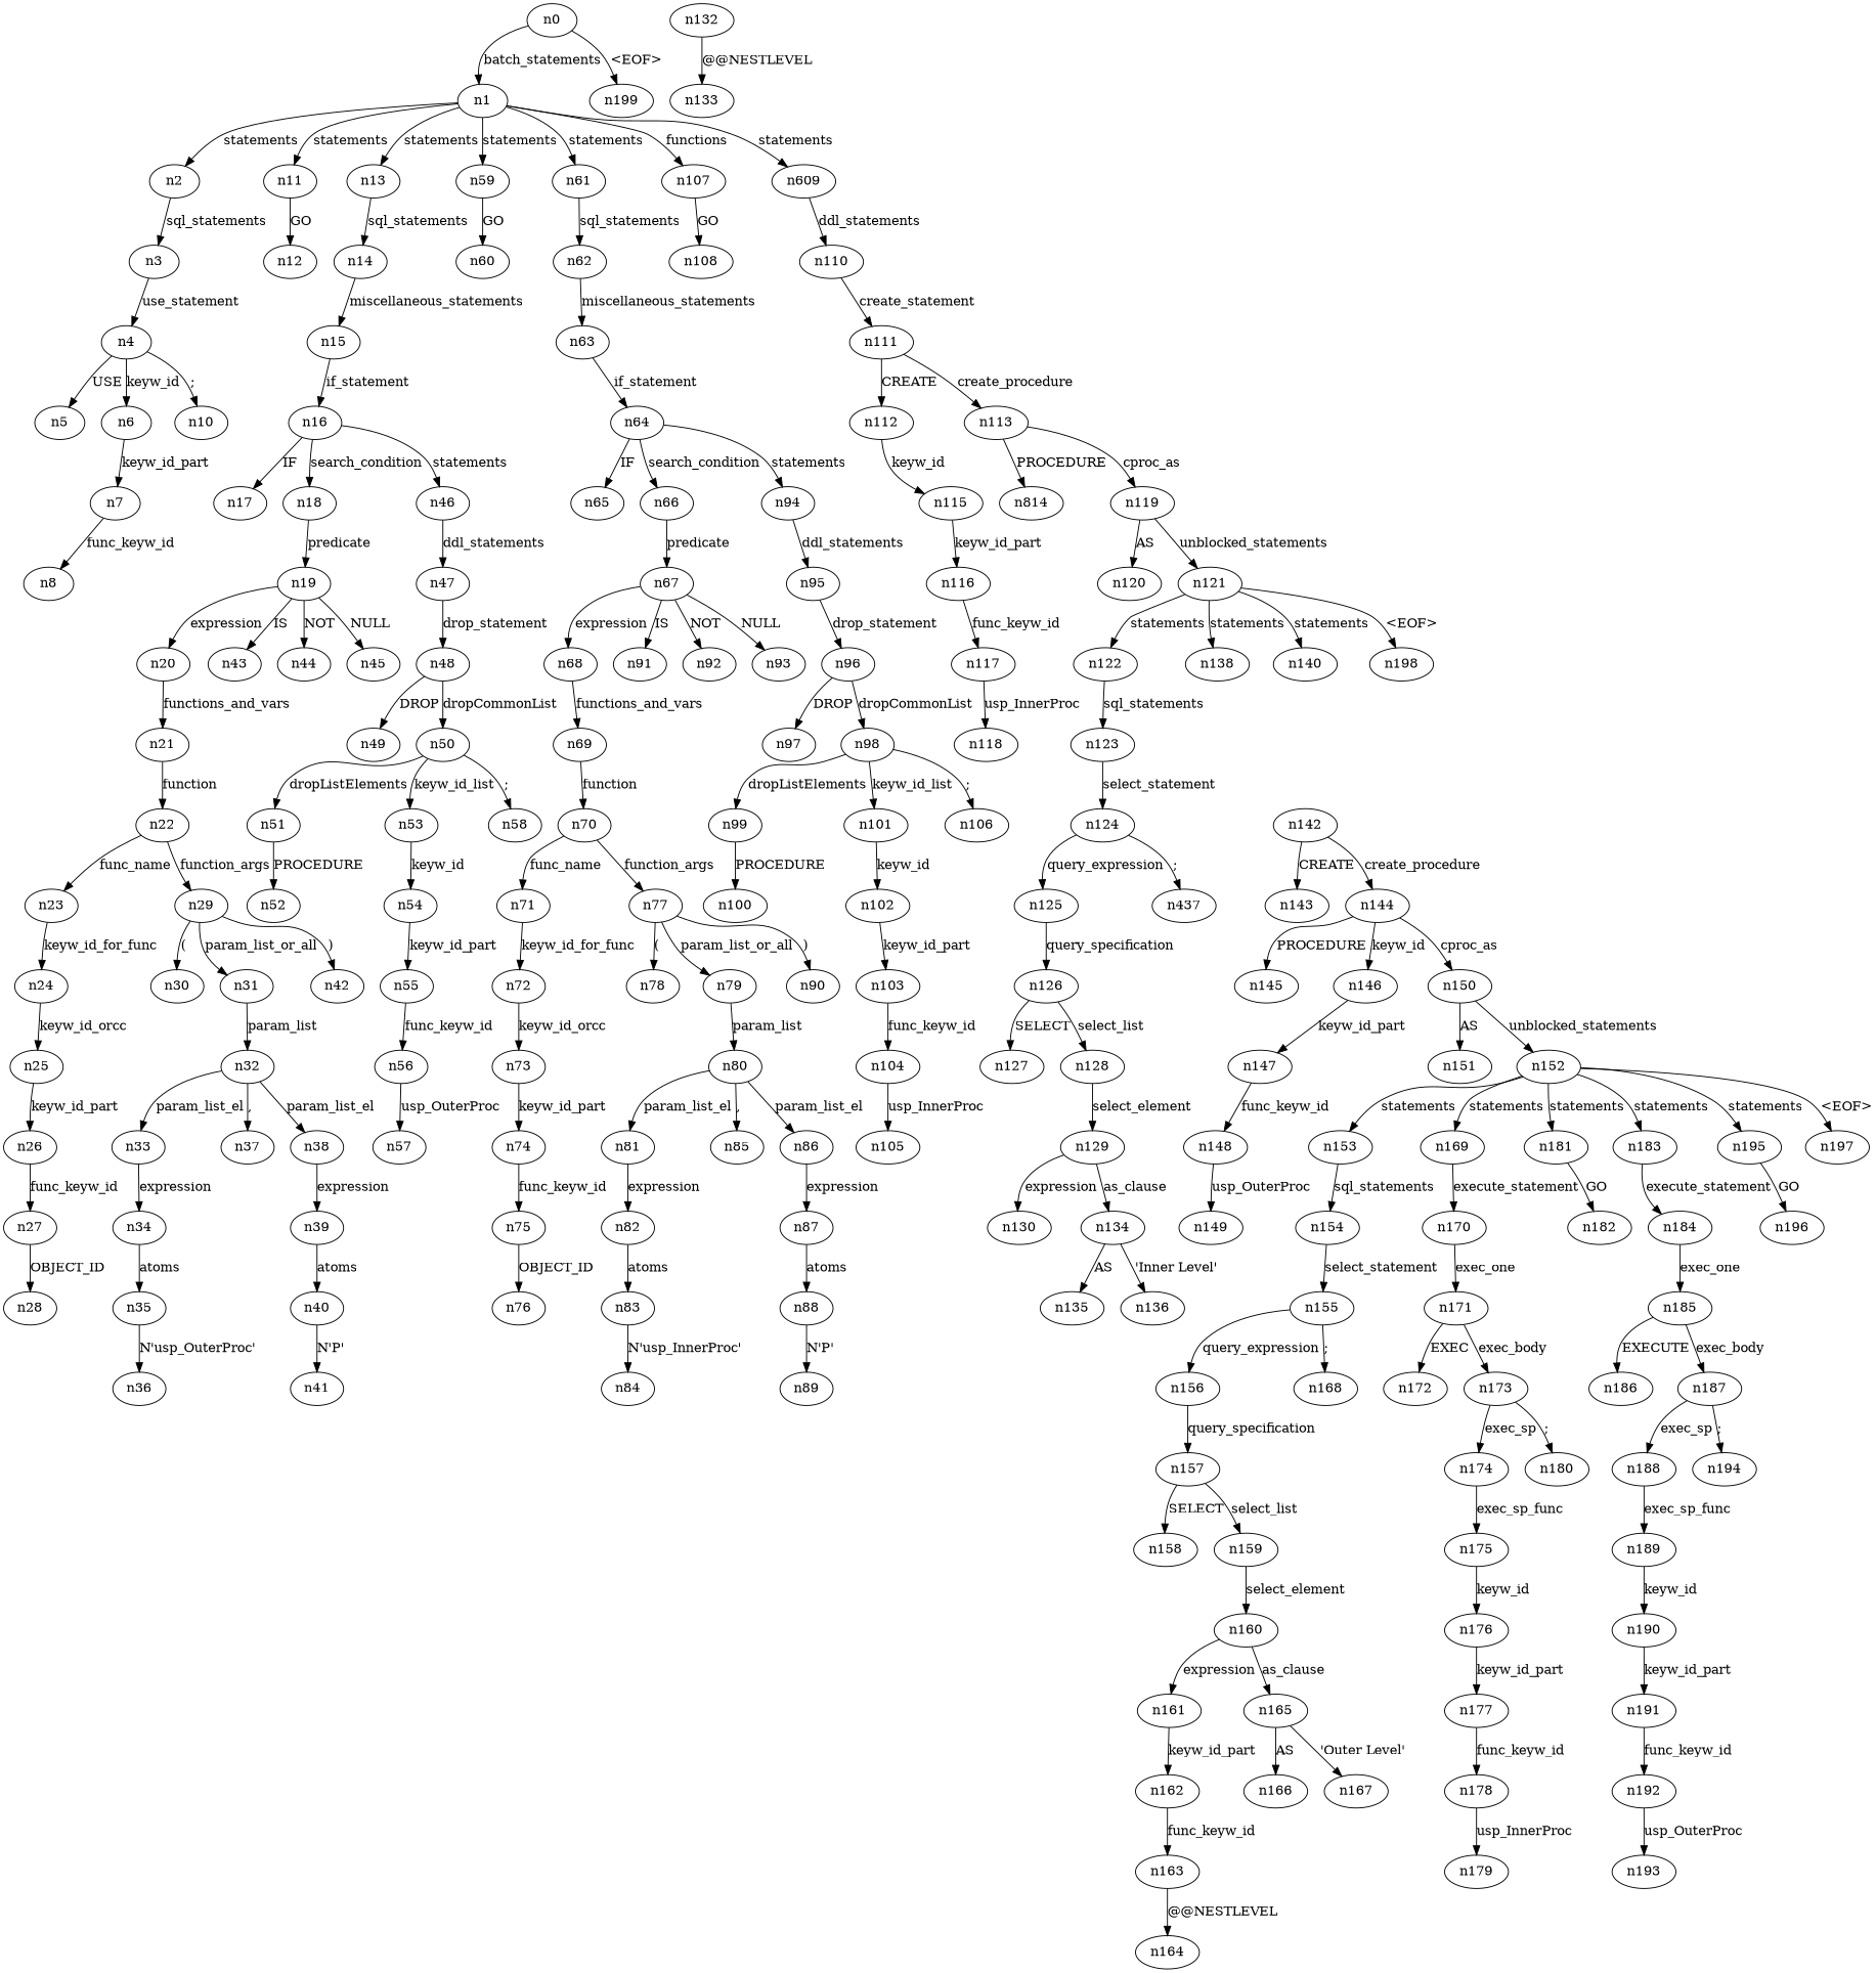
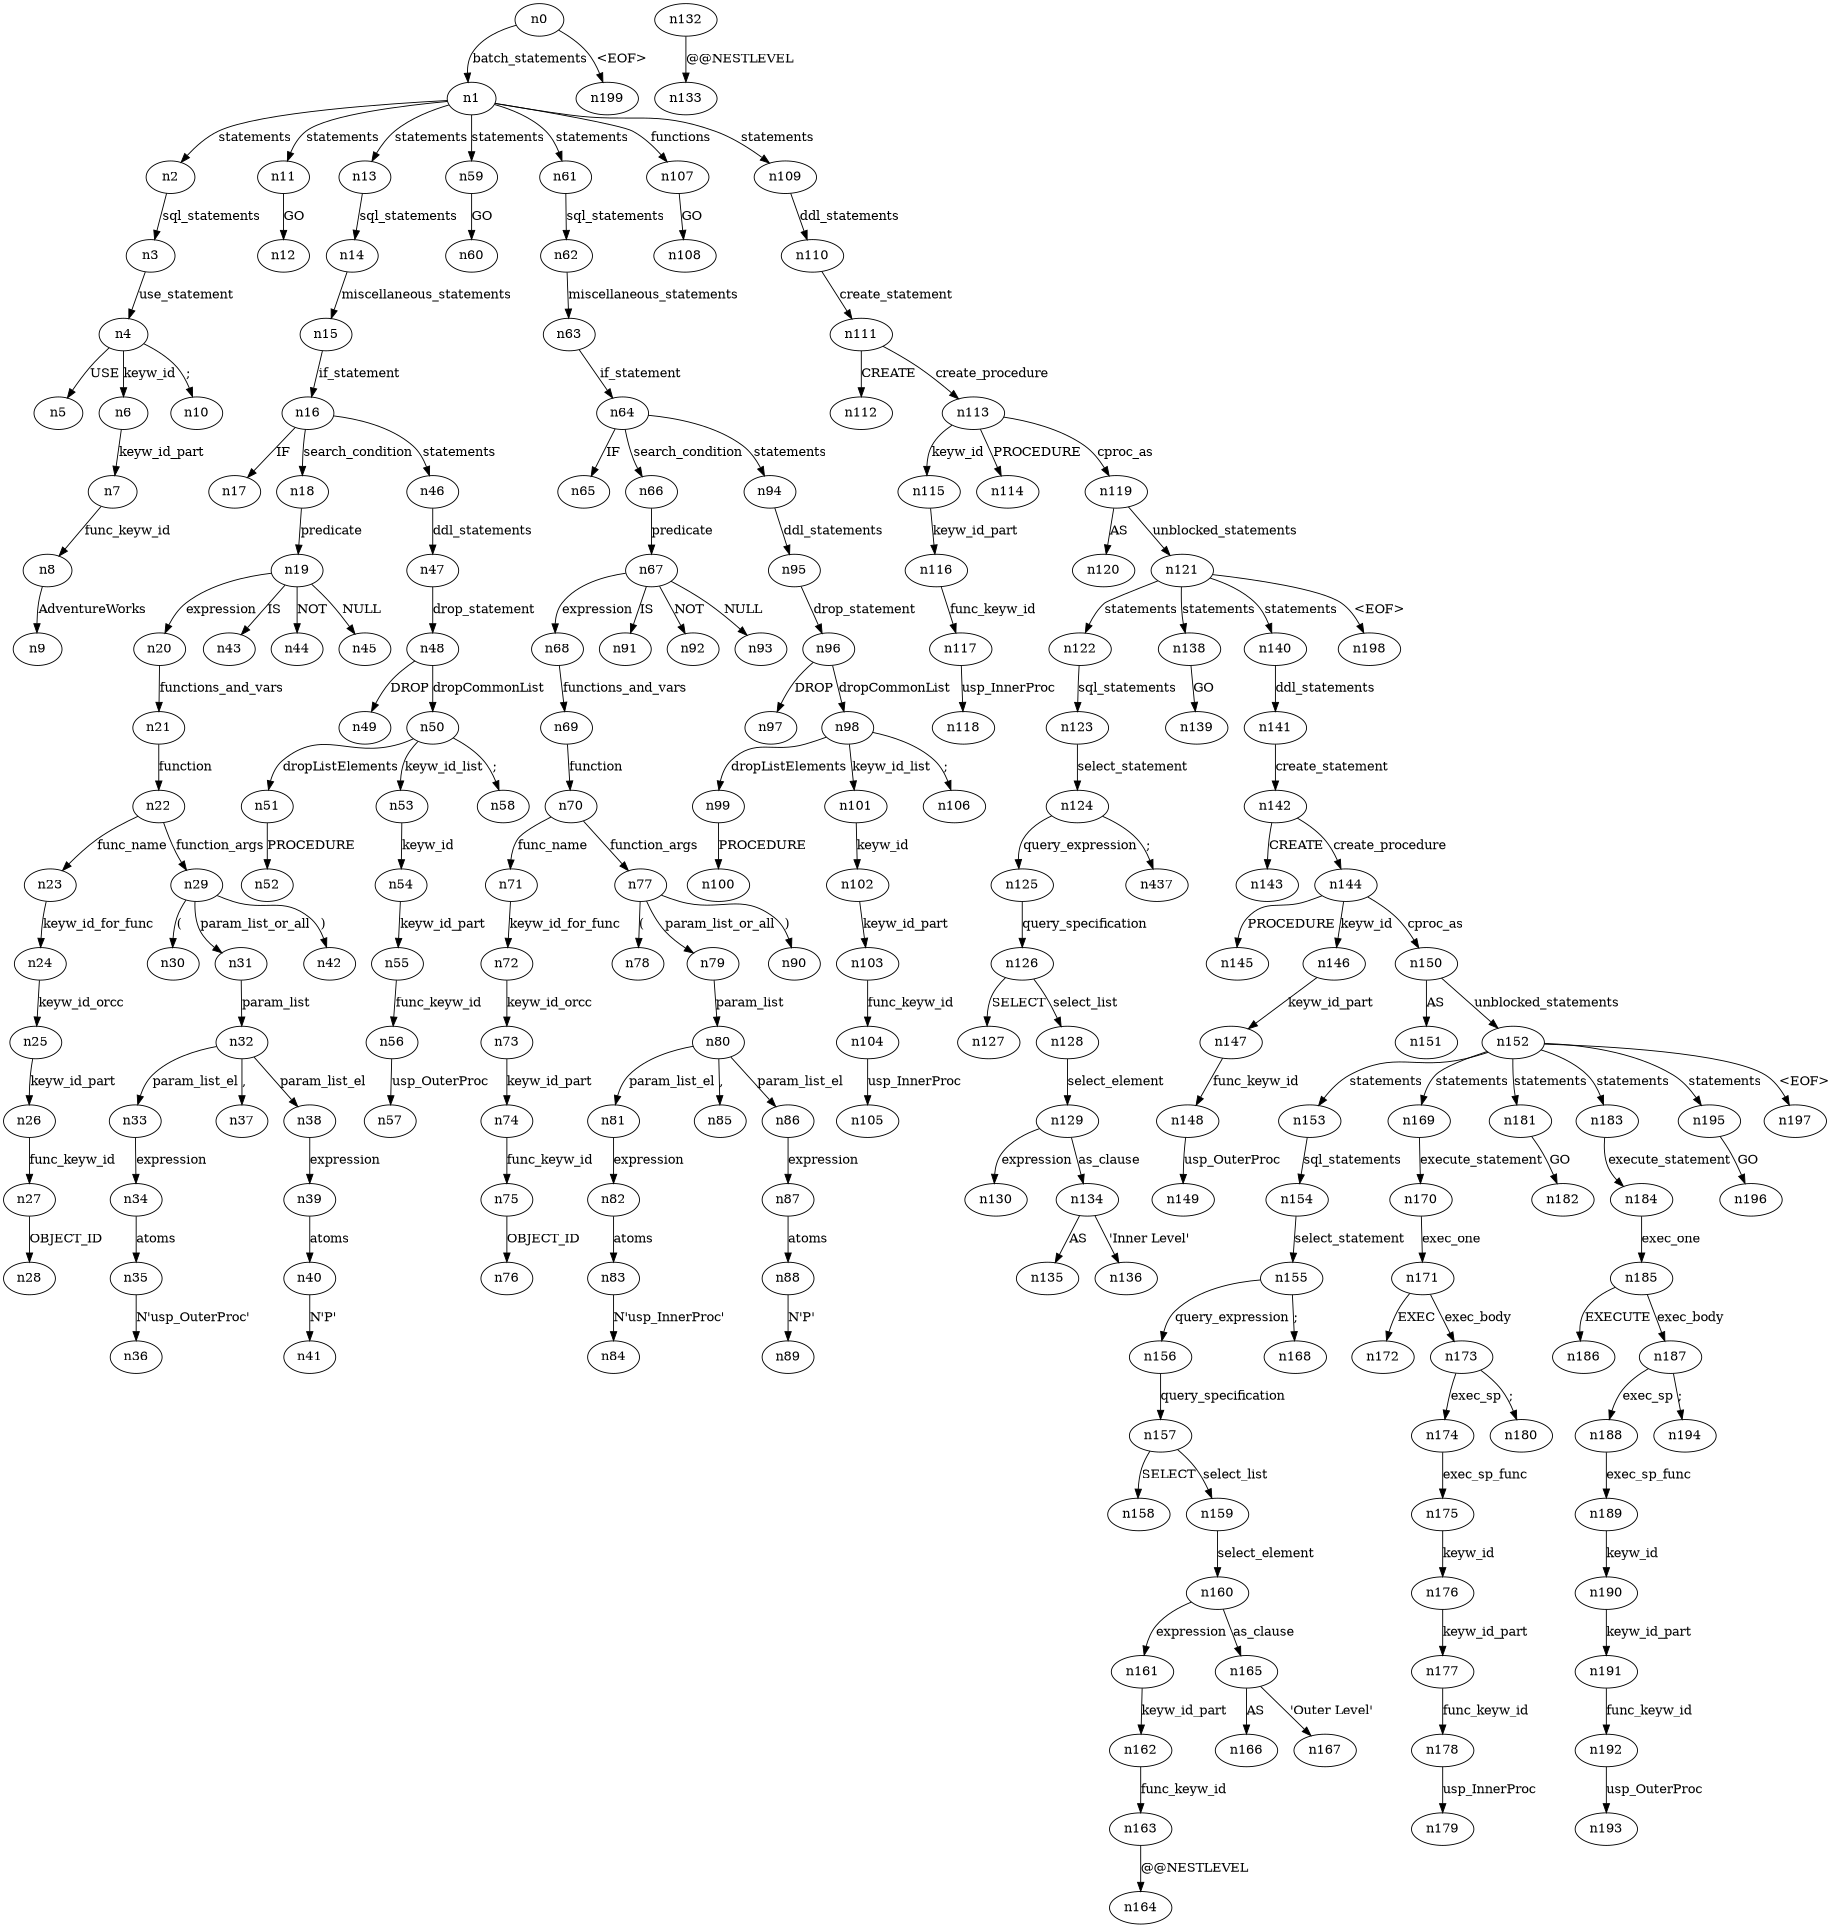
  digraph {
    n0
    n1
    n199
    n2
    n11
    n13
    n59
    n61
    n107
-   n109 [label=n609]
+   n109
    n3
    n12
    n14
    n60
    n62
    n108
    n110
    n4
    n5
    n6
    n10
    n7
    n8
+   n9
    n15
    n16
    n17
    n18
    n46
    n19
    n47
    n20
    n43
    n44
    n45
    n21
    n22
    n23
    n29
    n24
    n30
    n31
    n42
    n25
    n26
    n27
    n28
    n32
    n33
    n37
    n38
    n34
    n39
    n35
    n36
    n40
    n41
    n48
    n49
    n50
    n51
    n53
    n58
    n52
    n54
    n55
    n56
    n57
    n63
    n64
    n65
    n66
    n94
    n67
    n95
    n68
    n91
    n92
    n93
    n69
    n70
    n71
    n77
    n72
    n78
    n79
    n90
    n73
    n74
    n75
    n76
    n80
    n81
    n85
    n86
    n82
    n87
    n83
    n84
    n88
    n89
    n96
    n97
    n98
    n99
    n101
    n106
    n100
    n102
    n103
    n104
    n105
    n111
    n112
    n113
-   n114 [label=n814]
+   n114
    n115
    n119
    n116
    n120
    n121
    n117
    n118
    n122
    n138
    n140
    n198
    n123
+   n139
+   n141
    n124
    n125
    n137 [label=n437]
    n126
    n127
    n128
    n129
    n130
    n134
    n135
    n136
    n132
    n133
    n142
    n143
    n144
    n145
    n146
    n150
    n147
    n151
    n152
    n148
    n149
    n153
    n169
    n181
    n183
    n195
    n197
    n154
    n170
    n182
    n184
    n196
    n155
    n156
    n168
    n157
    n158
    n159
    n160
    n161
    n165
    n162
    n166
    n167
    n163
    n164
    n171
    n172
    n173
    n174
    n180
    n175
    n176
    n177
    n178
    n179
    n185
    n186
    n187
    n188
    n194
    n189
    n190
    n191
    n192
    n193
    n0 -> n1 [label=batch_statements]
    n0 -> n199 [label="<EOF>"]
    n1 -> n2 [label=statements]
    n1 -> n11 [label=statements]
    n1 -> n13 [label=statements]
    n1 -> n59 [label=statements]
    n1 -> n61 [label=statements]
    n1 -> n107 [label=functions]
    n1 -> n109 [label=statements]
    n2 -> n3 [label=sql_statements]
    n11 -> n12 [label=GO]
    n13 -> n14 [label=sql_statements]
    n59 -> n60 [label=GO]
    n61 -> n62 [label=sql_statements]
    n107 -> n108 [label=GO]
    n109 -> n110 [label=ddl_statements]
    n3 -> n4 [label=use_statement]
    n14 -> n15 [label=miscellaneous_statements]
    n62 -> n63 [label=miscellaneous_statements]
    n110 -> n111 [label=create_statement]
    n4 -> n5 [label=USE]
    n4 -> n6 [label=keyw_id]
    n4 -> n10 [label=";"]
    n6 -> n7 [label=keyw_id_part]
    n7 -> n8 [label=func_keyw_id]
+   n8 -> n9 [label=AdventureWorks]
    n15 -> n16 [label=if_statement]
    n16 -> n17 [label=IF]
    n16 -> n18 [label=search_condition]
    n16 -> n46 [label=statements]
    n18 -> n19 [label=predicate]
    n46 -> n47 [label=ddl_statements]
    n19 -> n20 [label=expression]
    n19 -> n43 [label=IS]
    n19 -> n44 [label=NOT]
    n19 -> n45 [label=NULL]
    n47 -> n48 [label=drop_statement]
    n20 -> n21 [label=functions_and_vars]
    n21 -> n22 [label=function]
    n22 -> n23 [label=func_name]
    n22 -> n29 [label=function_args]
    n23 -> n24 [label=keyw_id_for_func]
    n29 -> n30 [label="("]
    n29 -> n31 [label=param_list_or_all]
    n29 -> n42 [label=")"]
    n24 -> n25 [label=keyw_id_orcc]
    n31 -> n32 [label=param_list]
    n25 -> n26 [label=keyw_id_part]
    n26 -> n27 [label=func_keyw_id]
    n27 -> n28 [label=OBJECT_ID]
    n32 -> n33 [label=param_list_el]
    n32 -> n37 [label=","]
    n32 -> n38 [label=param_list_el]
    n33 -> n34 [label=expression]
    n38 -> n39 [label=expression]
    n34 -> n35 [label=atoms]
    n39 -> n40 [label=atoms]
    n35 -> n36 [label="N'usp_OuterProc'"]
    n40 -> n41 [label="N'P'"]
    n48 -> n49 [label=DROP]
    n48 -> n50 [label=dropCommonList]
    n50 -> n51 [label=dropListElements]
    n50 -> n53 [label=keyw_id_list]
    n50 -> n58 [label=";"]
    n51 -> n52 [label=PROCEDURE]
    n53 -> n54 [label=keyw_id]
    n54 -> n55 [label=keyw_id_part]
    n55 -> n56 [label=func_keyw_id]
    n56 -> n57 [label=usp_OuterProc]
    n63 -> n64 [label=if_statement]
    n64 -> n65 [label=IF]
    n64 -> n66 [label=search_condition]
    n64 -> n94 [label=statements]
    n66 -> n67 [label=predicate]
    n94 -> n95 [label=ddl_statements]
    n67 -> n68 [label=expression]
    n67 -> n91 [label=IS]
    n67 -> n92 [label=NOT]
    n67 -> n93 [label=NULL]
    n95 -> n96 [label=drop_statement]
    n68 -> n69 [label=functions_and_vars]
    n69 -> n70 [label=function]
    n70 -> n71 [label=func_name]
    n70 -> n77 [label=function_args]
    n71 -> n72 [label=keyw_id_for_func]
    n77 -> n78 [label="("]
    n77 -> n79 [label=param_list_or_all]
    n77 -> n90 [label=")"]
    n72 -> n73 [label=keyw_id_orcc]
    n79 -> n80 [label=param_list]
    n73 -> n74 [label=keyw_id_part]
    n74 -> n75 [label=func_keyw_id]
    n75 -> n76 [label=OBJECT_ID]
    n80 -> n81 [label=param_list_el]
    n80 -> n85 [label=","]
    n80 -> n86 [label=param_list_el]
    n81 -> n82 [label=expression]
    n86 -> n87 [label=expression]
    n82 -> n83 [label=atoms]
    n87 -> n88 [label=atoms]
    n83 -> n84 [label="N'usp_InnerProc'"]
    n88 -> n89 [label="N'P'"]
    n96 -> n97 [label=DROP]
    n96 -> n98 [label=dropCommonList]
    n98 -> n99 [label=dropListElements]
    n98 -> n101 [label=keyw_id_list]
    n98 -> n106 [label=";"]
    n99 -> n100 [label=PROCEDURE]
    n101 -> n102 [label=keyw_id]
    n102 -> n103 [label=keyw_id_part]
    n103 -> n104 [label=func_keyw_id]
    n104 -> n105 [label=usp_InnerProc]
    n111 -> n112 [label=CREATE]
    n111 -> n113 [label=create_procedure]
    n113 -> n114 [label=PROCEDURE]
-   n112 -> n115 [label=keyw_id]
+   n113 -> n115 [label=keyw_id]
    n113 -> n119 [label=cproc_as]
    n115 -> n116 [label=keyw_id_part]
    n119 -> n120 [label=AS]
    n119 -> n121 [label=unblocked_statements]
    n116 -> n117 [label=func_keyw_id]
    n121 -> n122 [label=statements]
    n121 -> n138 [label=statements]
    n121 -> n140 [label=statements]
    n121 -> n198 [label="<EOF>"]
    n117 -> n118 [label=usp_InnerProc]
    n122 -> n123 [label=sql_statements]
+   n138 -> n139 [label=GO]
+   n140 -> n141 [label=ddl_statements]
    n123 -> n124 [label=select_statement]
+   n141 -> n142 [label=create_statement]
    n124 -> n125 [label=query_expression]
    n124 -> n137 [label=";"]
    n125 -> n126 [label=query_specification]
    n126 -> n127 [label=SELECT]
    n126 -> n128 [label=select_list]
    n128 -> n129 [label=select_element]
    n129 -> n130 [label=expression]
    n129 -> n134 [label=as_clause]
    n134 -> n135 [label=AS]
    n134 -> n136 [label="'Inner Level'"]
    n132 -> n133 [label="@@NESTLEVEL"]
    n142 -> n143 [label=CREATE]
    n142 -> n144 [label=create_procedure]
    n144 -> n145 [label=PROCEDURE]
    n144 -> n146 [label=keyw_id]
    n144 -> n150 [label=cproc_as]
    n146 -> n147 [label=keyw_id_part]
    n150 -> n151 [label=AS]
    n150 -> n152 [label=unblocked_statements]
    n147 -> n148 [label=func_keyw_id]
    n152 -> n153 [label=statements]
    n152 -> n169 [label=statements]
    n152 -> n181 [label=statements]
    n152 -> n183 [label=statements]
    n152 -> n195 [label=statements]
    n152 -> n197 [label="<EOF>"]
    n148 -> n149 [label=usp_OuterProc]
    n153 -> n154 [label=sql_statements]
    n169 -> n170 [label=execute_statement]
    n181 -> n182 [label=GO]
    n183 -> n184 [label=execute_statement]
    n195 -> n196 [label=GO]
    n154 -> n155 [label=select_statement]
    n170 -> n171 [label=exec_one]
    n184 -> n185 [label=exec_one]
    n155 -> n156 [label=query_expression]
    n155 -> n168 [label=";"]
    n156 -> n157 [label=query_specification]
    n157 -> n158 [label=SELECT]
    n157 -> n159 [label=select_list]
    n159 -> n160 [label=select_element]
    n160 -> n161 [label=expression]
    n160 -> n165 [label=as_clause]
    n161 -> n162 [label=keyw_id_part]
    n165 -> n166 [label=AS]
    n165 -> n167 [label="'Outer Level'"]
    n162 -> n163 [label=func_keyw_id]
    n163 -> n164 [label="@@NESTLEVEL"]
    n171 -> n172 [label=EXEC]
    n171 -> n173 [label=exec_body]
    n173 -> n174 [label=exec_sp]
    n173 -> n180 [label=";"]
    n174 -> n175 [label=exec_sp_func]
    n175 -> n176 [label=keyw_id]
    n176 -> n177 [label=keyw_id_part]
    n177 -> n178 [label=func_keyw_id]
    n178 -> n179 [label=usp_InnerProc]
    n185 -> n186 [label=EXECUTE]
    n185 -> n187 [label=exec_body]
    n187 -> n188 [label=exec_sp]
    n187 -> n194 [label=";"]
    n188 -> n189 [label=exec_sp_func]
    n189 -> n190 [label=keyw_id]
    n190 -> n191 [label=keyw_id_part]
    n191 -> n192 [label=func_keyw_id]
    n192 -> n193 [label=usp_OuterProc]
  }
